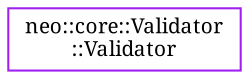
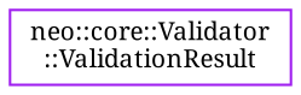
  digraph {
    rankdir=LR
    fontname="Noto Serif"
-   n1 [color=purple fillcolor=white fontname="Noto Serif" fontsize=10 height=0.2 label="neo::core::Validator\l::Validator" shape=box style=filled width=0.4]
+   n1 [color=purple fillcolor=white fontname="Noto Serif" fontsize=10 height=0.2 label="neo::core::Validator\l::ValidationResult" shape=box style=filled width=0.4]
  }
